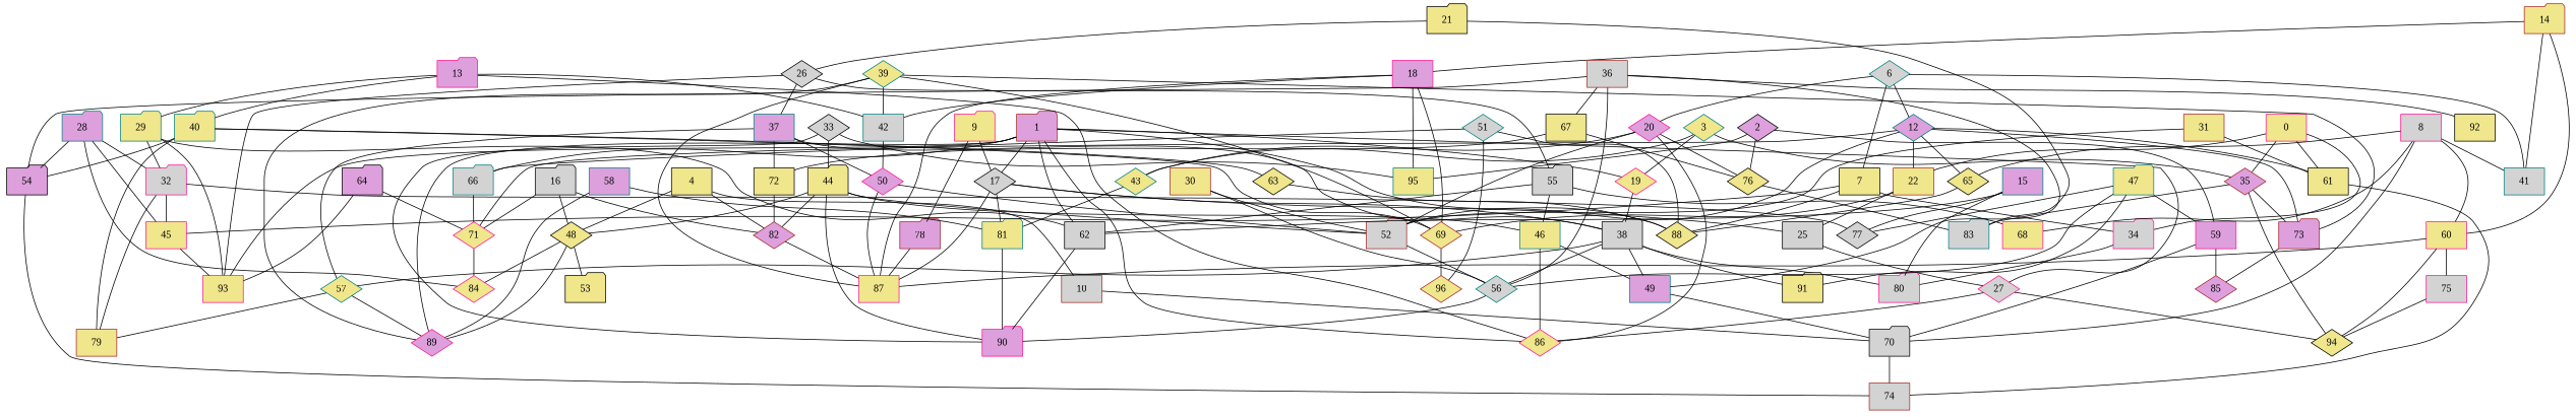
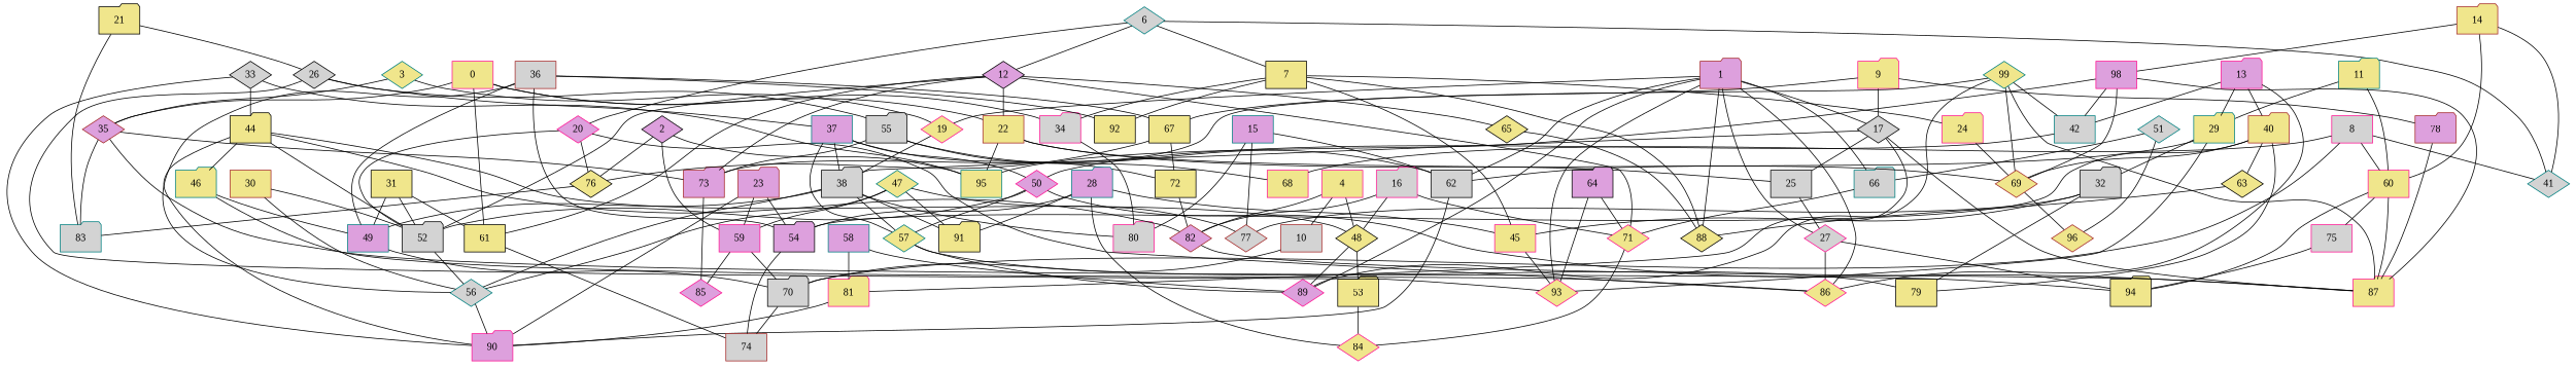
  graph {
    fontname="Liberation Serif"
    node [color=black fillcolor=khaki fontname="Liberation Serif" shape=folder style=filled]
    edge [fontname="Liberation Serif"]
    1 [color=brown fillcolor=plum]
    17 [fillcolor=lightgrey shape=diamond]
    19 [color=deeppink shape=diamond]
    27 [color=deeppink fillcolor=lightgrey shape=diamond]
    62 [fillcolor=lightgrey shape=box]
    66 [color=teal fillcolor=lightgrey]
    86 [color=deeppink shape=diamond]
    88 [shape=diamond]
    89 [color=deeppink fillcolor=plum shape=diamond]
-   93 [color=deeppink shape=box]
+   93 [color=deeppink shape=diamond]
    25 [fillcolor=lightgrey shape=box]
    38 [fillcolor=lightgrey]
-   81 [color=teal]
-   87 [color=deeppink shape=box]
-   94 [shape=diamond]
+   81 [color=deeppink]
+   87 [color=deeppink]
+   94
    90 [color=deeppink fillcolor=plum]
    71 [color=deeppink shape=diamond]
    2 [fillcolor=plum shape=diamond]
    59 [color=deeppink fillcolor=plum shape=box]
    76 [shape=diamond]
    95 [color=teal shape=box]
    70 [fillcolor=lightgrey]
-   85 [color=brown fillcolor=plum shape=diamond]
+   85 [color=deeppink fillcolor=plum shape=diamond]
    83 [color=teal fillcolor=lightgrey]
    3 [color=teal shape=diamond]
    35 [color=brown fillcolor=plum shape=diamond]
-   43 [color=teal shape=diamond]
    73 [color=brown fillcolor=plum]
-   4 [shape=box]
+   4 [color=deeppink shape=box]
    10 [color=brown fillcolor=lightgrey shape=box]
    48 [shape=diamond]
    82 [color=brown fillcolor=plum shape=diamond]
    53
    n34 [color=deeppink label=0 shape=box]
    22 [color=brown shape=box]
    34 [color=deeppink fillcolor=lightgrey]
    61 [shape=box]
    69 [color=brown shape=diamond]
    80 [color=deeppink fillcolor=lightgrey]
    74 [color=brown fillcolor=lightgrey shape=box]
    6 [color=teal fillcolor=lightgrey shape=diamond]
    7 [shape=box]
-   12 [color=teal fillcolor=plum shape=diamond]
+   12 [fillcolor=plum shape=diamond]
    20 [color=deeppink fillcolor=plum shape=diamond]
-   41 [color=teal fillcolor=lightgrey shape=box]
+   41 [color=teal fillcolor=lightgrey shape=diamond]
+   24 [color=deeppink]
    45 [color=deeppink shape=box]
    92 [shape=box]
    65 [shape=diamond]
-   52 [color=brown fillcolor=lightgrey]
+   52 [fillcolor=lightgrey]
    8 [color=deeppink fillcolor=lightgrey shape=box]
    60 [color=deeppink shape=box]
    68 [color=deeppink shape=box]
    75 [color=deeppink fillcolor=lightgrey shape=box]
    9 [color=deeppink]
    67 [shape=box]
    78 [color=brown fillcolor=plum]
    72 [shape=box]
+   11 [color=teal]
    29 [color=teal]
-   32 [color=deeppink fillcolor=lightgrey]
+   32 [fillcolor=lightgrey]
    56 [color=teal fillcolor=lightgrey shape=diamond]
    84 [color=deeppink shape=diamond]
    13 [color=deeppink fillcolor=plum]
-   40 [color=teal]
+   40 [color=brown]
    42 [color=teal fillcolor=lightgrey shape=box]
    54 [fillcolor=plum]
-   79 [color=brown shape=box]
+   79 [shape=box]
    63 [shape=diamond]
    50 [color=deeppink fillcolor=plum shape=diamond]
    14 [color=brown]
-   18 [color=deeppink fillcolor=plum shape=box]
+   18 [color=deeppink fillcolor=plum shape=box label=98]
    15 [color=teal fillcolor=plum shape=box]
-   77 [fillcolor=lightgrey shape=diamond]
-   16 [fillcolor=lightgrey]
+   77 [color=brown fillcolor=lightgrey shape=diamond]
+   16 [color=deeppink fillcolor=lightgrey]
    49 [color=teal fillcolor=plum shape=box]
    57 [color=teal shape=diamond]
    91
    96 [color=brown shape=diamond]
    26 [fillcolor=lightgrey shape=diamond]
    21
    37 [color=teal fillcolor=plum shape=box]
    55 [fillcolor=lightgrey]
+   23 [color=brown fillcolor=plum]
    28 [color=teal fillcolor=plum]
    30 [color=brown shape=box]
-   31 [color=brown shape=box]
+   31 [shape=box]
    33 [fillcolor=lightgrey shape=diamond]
    44
-   46 [color=teal shape=box]
+   46 [color=teal]
    36 [color=brown fillcolor=lightgrey shape=box]
-   39 [color=teal shape=diamond]
-   47 [color=teal]
+   39 [color=teal shape=diamond label=99]
+   47 [color=teal shape=diamond]
    51 [color=teal fillcolor=lightgrey shape=diamond]
    58 [color=teal fillcolor=plum shape=box]
    64 [fillcolor=plum]
    1 -- 17
    1 -- 19
    1 -- 27
    1 -- 62
    1 -- 66
    1 -- 86
    1 -- 88
    1 -- 89
    1 -- 93
    17 -- 25
    17 -- 38
    17 -- 81
    17 -- 87
    19 -- 38
    27 -- 86
    27 -- 94
    62 -- 90
    66 -- 71
    25 -- 27
    38 -- 80
    38 -- 56
    38 -- 49
    38 -- 57
    38 -- 91
    81 -- 90
    71 -- 84
    2 -- 59
    2 -- 76
    2 -- 95
    59 -- 70
    59 -- 85
    76 -- 83
    70 -- 74
    3 -- 19
    3 -- 35
-   3 -- 43
    35 -- 94
    35 -- 83
    35 -- 73
-   43 -- 81
    73 -- 85
    4 -- 10
    4 -- 48
    4 -- 82
    10 -- 70
    48 -- 89
    48 -- 53
    82 -- 87
-   48 -- 84
+   53 -- 84
    n34 -- 35
    n34 -- 22
    n34 -- 34
    n34 -- 61
    22 -- 25
+   22 -- 95
    22 -- 69
    34 -- 80
    61 -- 74
    69 -- 96
    6 -- 7
    6 -- 12
    6 -- 20
    6 -- 41
    7 -- 88
    7 -- 34
+   7 -- 24
    7 -- 45
+   7 -- 92
    12 -- 71
    12 -- 73
    12 -- 22
    12 -- 61
    12 -- 65
    12 -- 52
    20 -- 86
    20 -- 76
-   20 -- 43
    20 -- 52
+   24 -- 69
    45 -- 93
    65 -- 88
    52 -- 56
    8 -- 70
    8 -- 41
-   8 -- 65
    8 -- 60
    8 -- 68
    60 -- 87
    60 -- 94
    60 -- 75
    75 -- 94
    9 -- 17
+   9 -- 67
    9 -- 78
    67 -- 76
    67 -- 72
    78 -- 87
    72 -- 82
+   11 -- 60
+   11 -- 29
    29 -- 62
    29 -- 93
    29 -- 32
    32 -- 45
    32 -- 79
    32 -- 77
    56 -- 90
    13 -- 86
    13 -- 29
    13 -- 40
    13 -- 42
    40 -- 69
    40 -- 54
    40 -- 79
    40 -- 63
    42 -- 50
    54 -- 74
    63 -- 88
    50 -- 87
    50 -- 52
+   50 -- 57
    14 -- 41
    14 -- 60
    14 -- 18
    18 -- 87
    18 -- 95
    18 -- 69
    18 -- 42
    15 -- 62
    15 -- 80
    15 -- 77
    16 -- 71
    16 -- 48
    16 -- 82
    49 -- 70
    57 -- 89
    57 -- 79
    26 -- 93
    26 -- 37
    26 -- 55
    21 -- 83
    21 -- 26
    37 -- 38
    37 -- 72
    37 -- 50
    37 -- 57
    55 -- 62
-   55 -- 46
+   55 -- 73
    55 -- 68
+   23 -- 90
+   23 -- 59
+   23 -- 54
    28 -- 45
-   28 -- 32
+   28 -- 91
    28 -- 84
    28 -- 54
    30 -- 52
    30 -- 56
    31 -- 61
    31 -- 52
+   31 -- 49
    33 -- 90
    33 -- 95
    33 -- 44
    44 -- 90
    44 -- 48
    44 -- 82
    44 -- 52
    44 -- 46
    46 -- 86
    46 -- 49
    36 -- 92
    36 -- 67
    36 -- 56
    36 -- 54
    36 -- 49
    39 -- 89
    39 -- 87
    39 -- 73
    39 -- 69
    39 -- 42
    47 -- 59
    47 -- 56
    47 -- 77
    47 -- 91
    51 -- 66
-   51 -- 88
    51 -- 96
    58 -- 89
    58 -- 81
    64 -- 93
    64 -- 71
  }
